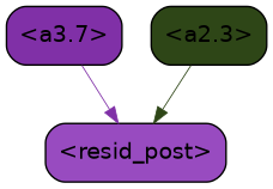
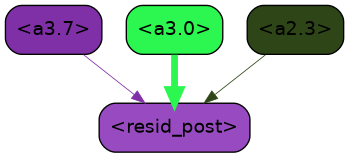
  strict digraph {
    splines=true
    node [color=black fontname=Helvetica shape=box style="filled, rounded"]
    edge [penwidth=0.6]
    "<a3.7>" [fillcolor="#8030a7"]
    "<resid_post>" [fillcolor="#984bc0"]
+   "<a3.0>" [fillcolor="#2cf650"]
    "<a2.3>" [fillcolor="#2e4617"]
    "<a3.7>" -> "<resid_post>" [color="#8030a7"]
+   "<a3.0>" -> "<resid_post>" [color="#2cf650" penwidth=5.004215121269226]
    "<a2.3>" -> "<resid_post>" [color="#2e4617"]
  }
